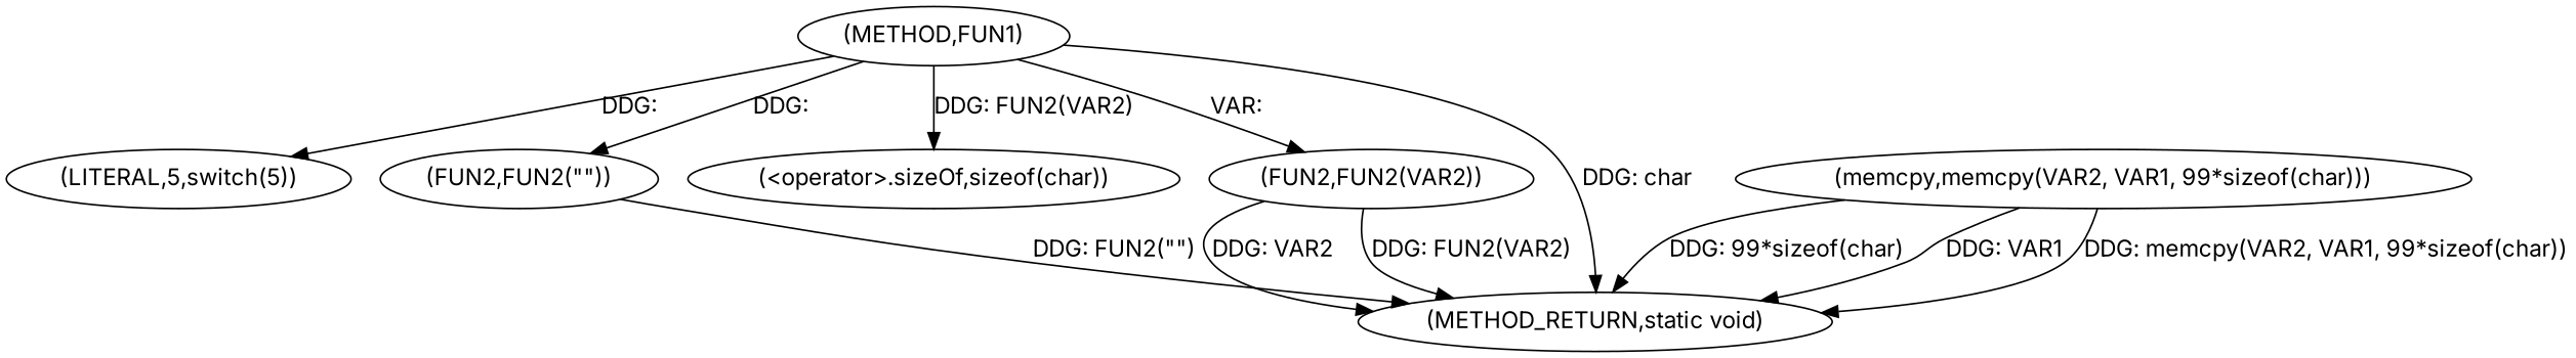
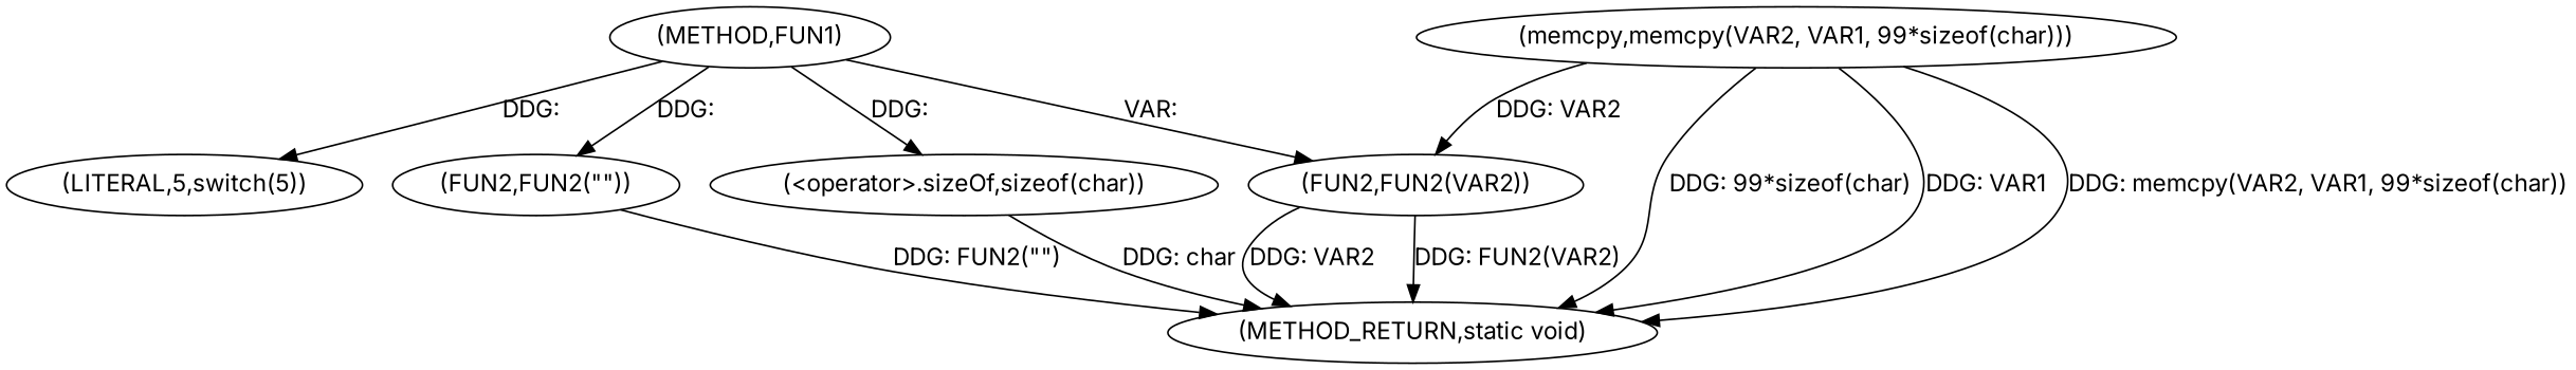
  digraph {
    fontname=Inter
    node [fontname=Inter]
    edge [fontname=Inter]
    n1 [label="(METHOD,FUN1)"]
    n2 [label="(LITERAL,5,switch(5))"]
    n3 [label="(FUN2,FUN2(\"\"))"]
    n4 [label="(<operator>.sizeOf,sizeof(char))"]
    n5 [label="(FUN2,FUN2(VAR2))"]
    n6 [label="(METHOD_RETURN,static void)"]
    n7 [label="(memcpy,memcpy(VAR2, VAR1, 99*sizeof(char)))"]
    n1 -> n2 [label="DDG: "]
    n1 -> n3 [label="DDG: "]
-   n1 -> n4 [label="DDG: FUN2(VAR2)"]
+   n1 -> n4 [label="DDG: "]
    n1 -> n5 [label="VAR: "]
    n3 -> n6 [label="DDG: FUN2(\"\")"]
-   n1 -> n6 [label="DDG: char"]
+   n4 -> n6 [label="DDG: char"]
    n5 -> n6 [label="DDG: VAR2"]
    n5 -> n6 [label="DDG: FUN2(VAR2)"]
+   n7 -> n5 [label="DDG: VAR2"]
    n7 -> n6 [label="DDG: 99*sizeof(char)"]
    n7 -> n6 [label="DDG: VAR1"]
    n7 -> n6 [label="DDG: memcpy(VAR2, VAR1, 99*sizeof(char))"]
  }
